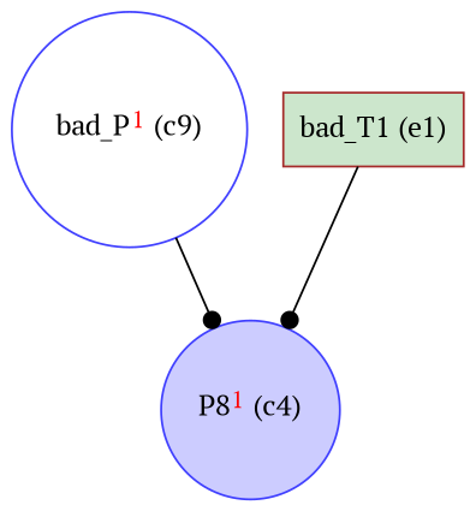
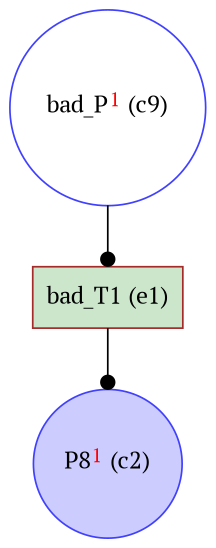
  digraph {
    fontname="PT Serif"
    node [color="#4040ff" fontname="PT Serif" shape=circle style=filled]
    edge [arrowhead=dot fontname="PT Serif"]
    n1 [fillcolor=transparent label=<bad_P<FONT COLOR="red"><SUP>1</SUP></FONT>&nbsp;(c9)>]
    n2 [color=brown fillcolor="#cce6cc" label="bad_T1 (e1)" shape=box]
-   n3 [fillcolor="#ccccff" label=<P8<FONT COLOR="red"><SUP>1</SUP></FONT>&nbsp;(c4)>]
-   n1 -> n3
+   n3 [fillcolor="#ccccff" label=<P8<FONT COLOR="red"><SUP>1</SUP></FONT>&nbsp;(c2)>]
+   n1 -> n2
    n2 -> n3
  }
